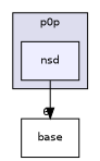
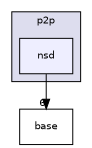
  digraph {
    compound=true
    node [fontname=Helvetica fontsize=10 shape=box]
    n1 [fillcolor="#eeeeff" label=nsd pencolor=black style=filled]
    n2 [label=base]
    subgraph cluster_1 {
      bgcolor="#ddddee"
      fontname=Helvetica
      fontsize=10
-     label=p0p
+     label=p2p
      pencolor=black
      n1
    }
    n1 -> n2 [headlabel=6 labeldistance=1.5 labelfontname=Helvetica labelfontsize=10]
  }
